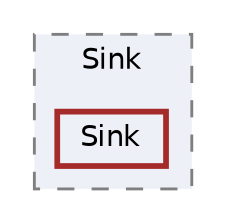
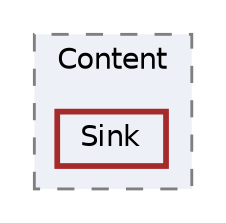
  digraph {
    compound=true
    n1 [color=brown fillcolor="#edf0f7" fontname=Helvetica fontsize=10 height=0.2 label=Sink shape=box style="filled,bold" width=0.4]
    subgraph cluster_1 {
      bgcolor="#edf0f7"
      fontname=Helvetica
      fontsize=10
-     label=Sink
+     label=Content
      pencolor=grey50
      style="filled,dashed"
      n1
    }
  }
